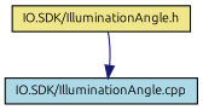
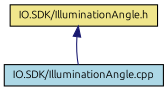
  digraph {
    fontname=Ubuntu
    node [color=black fontname=Ubuntu fontsize=10 shape=record style=filled]
    n1 [fillcolor=khaki fontcolor=black height=0.2 label="IO.SDK/IlluminationAngle.h" width=0.4]
    n2 [fillcolor=lightblue height=0.2 label="IO.SDK/IlluminationAngle.cpp" width=0.4]
-   n2 -> n1 [color=midnightblue dir=back fontname=Ubuntu fontsize=10 labelfontname=Helvetica labelfontsize=10 style=solid]
+   n1 -> n2 [color=midnightblue dir=back fontname=Ubuntu fontsize=10 labelfontname=Helvetica labelfontsize=10 style=solid]
  }
